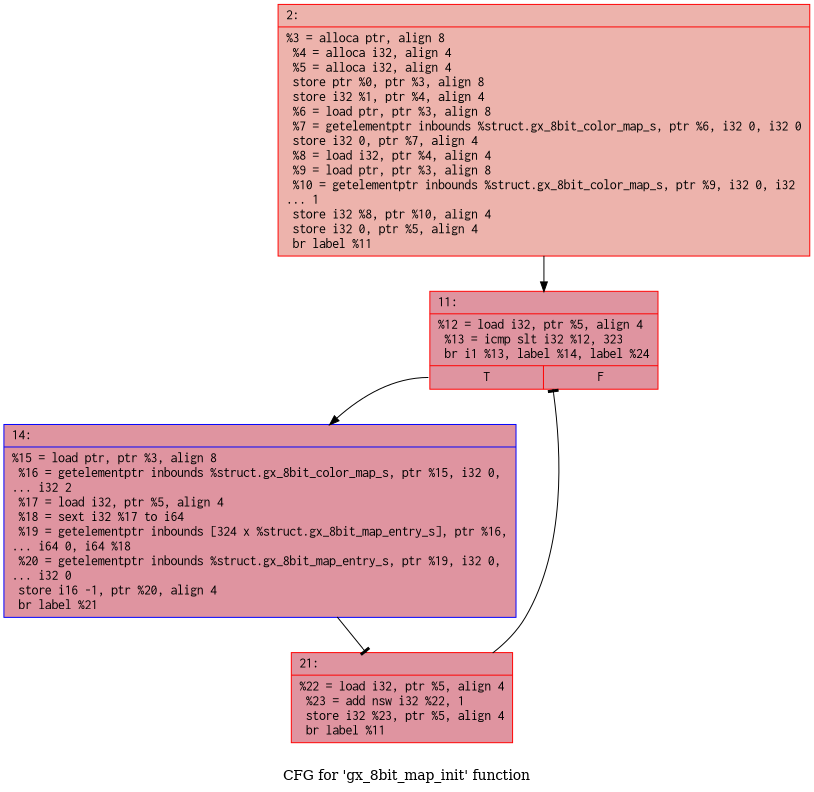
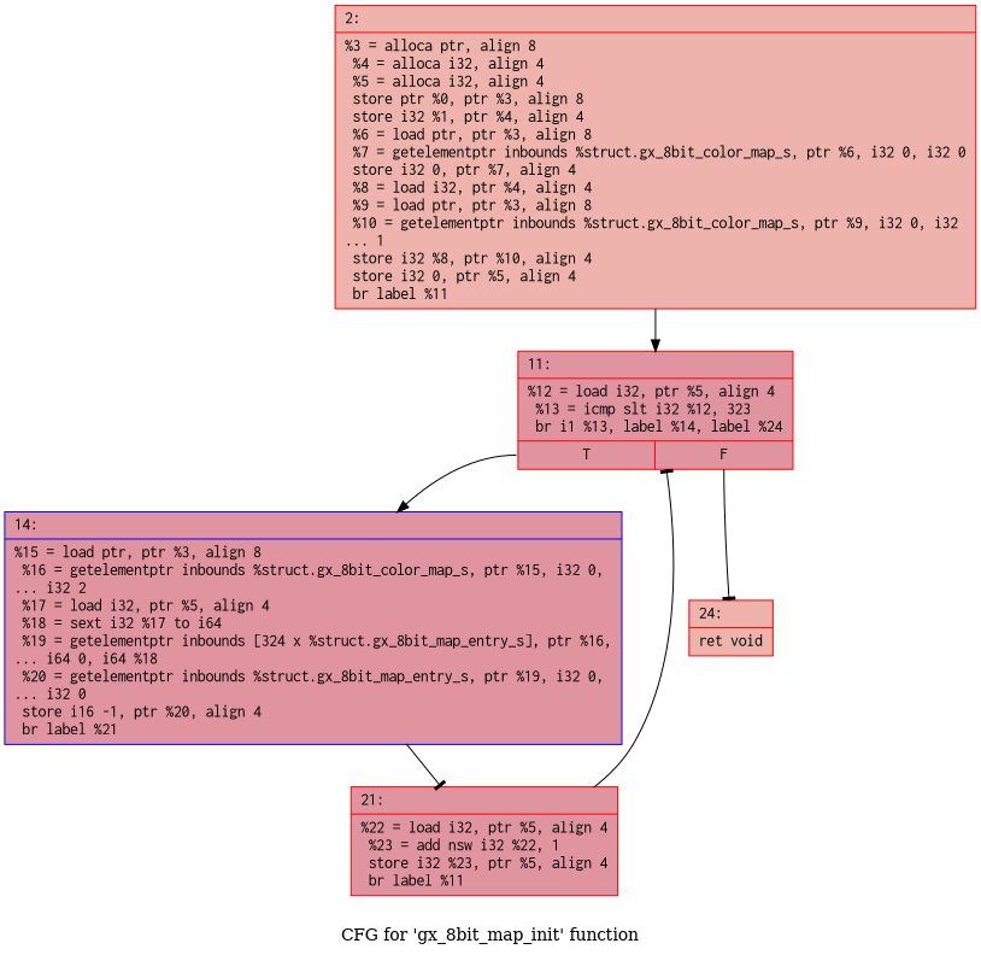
  digraph {
    label="CFG for 'gx_8bit_map_init' function"
    node [color=red fillcolor="#b70d2870" fontname=Courier shape=record style=filled]
    edge [arrowhead=tee]
    n1 [fillcolor="#d6524470" label="{2:\l|  %3 = alloca ptr, align 8\l  %4 = alloca i32, align 4\l  %5 = alloca i32, align 4\l  store ptr %0, ptr %3, align 8\l  store i32 %1, ptr %4, align 4\l  %6 = load ptr, ptr %3, align 8\l  %7 = getelementptr inbounds %struct.gx_8bit_color_map_s, ptr %6, i32 0, i32 0\l  store i32 0, ptr %7, align 4\l  %8 = load i32, ptr %4, align 4\l  %9 = load ptr, ptr %3, align 8\l  %10 = getelementptr inbounds %struct.gx_8bit_color_map_s, ptr %9, i32 0, i32\l... 1\l  store i32 %8, ptr %10, align 4\l  store i32 0, ptr %5, align 4\l  br label %11\l}"]
    n2 [label="{11:\l|  %12 = load i32, ptr %5, align 4\l  %13 = icmp slt i32 %12, 323\l  br i1 %13, label %14, label %24\l|{<s0>T|<s1>F}}"]
    n3 [color=blue label="{14:\l|  %15 = load ptr, ptr %3, align 8\l  %16 = getelementptr inbounds %struct.gx_8bit_color_map_s, ptr %15, i32 0,\l... i32 2\l  %17 = load i32, ptr %5, align 4\l  %18 = sext i32 %17 to i64\l  %19 = getelementptr inbounds [324 x %struct.gx_8bit_map_entry_s], ptr %16,\l... i64 0, i64 %18\l  %20 = getelementptr inbounds %struct.gx_8bit_map_entry_s, ptr %19, i32 0,\l... i32 0\l  store i16 -1, ptr %20, align 4\l  br label %21\l}"]
+   n4 [fillcolor="#d6524470" label="{24:\l|  ret void\l}"]
    n5 [label="{21:\l|  %22 = load i32, ptr %5, align 4\l  %23 = add nsw i32 %22, 1\l  store i32 %23, ptr %5, align 4\l  br label %11\l}"]
    n1 -> n2 [arrowhead=normal]
    n2 -> n3 [tailport=s0 arrowhead=normal]
+   n2 -> n4 [tailport=s1]
    n3 -> n5
    n5 -> n2
  }
